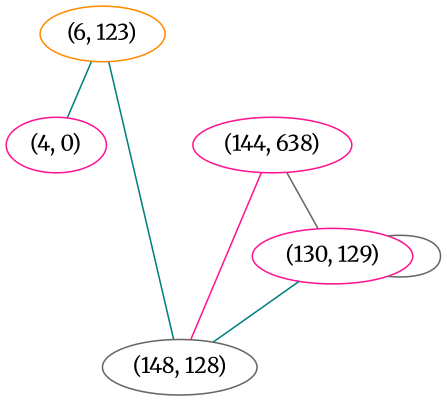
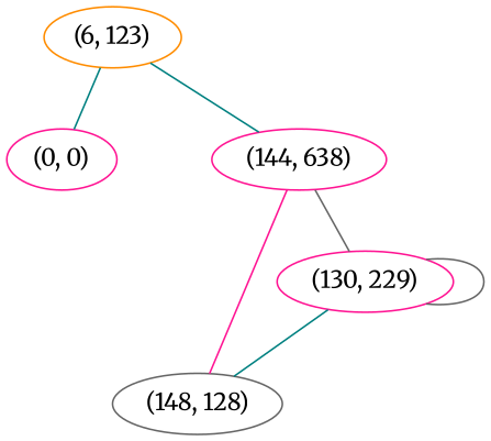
  graph {
    fontname=Merriweather
    node [color=deeppink fontname=Merriweather]
    edge [color=teal fontname=Merriweather weight=2]
    "(6, 123)" [color=darkorange]
-   "(0, 0)" [label="(4, 0)"]
+   "(0, 0)"
    "(148, 128)" [color=gray40]
    n4 [label="(144, 638)"]
-   "(130, 129)"
+   "(130, 129)" [label="(130, 229)"]
    "(6, 123)" -- "(0, 0)" [weight=4]
-   "(6, 123)" -- "(148, 128)"
+   "(6, 123)" -- n4
    n4 -- "(148, 128)" [color=deeppink weight=1]
    n4 -- "(130, 129)" [color=gray40]
    "(130, 129)" -- "(148, 128)" [weight=1]
    "(130, 129)" -- "(130, 129)" [color=gray40]
  }
